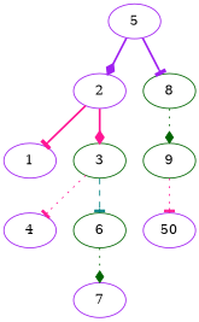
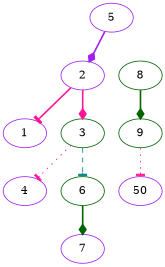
  digraph {
    node [color=purple]
    edge [arrowhead=tee color=deeppink style=bold]
    5
    2
    8 [color=darkgreen]
    1
    3 [color=darkgreen]
    9 [color=darkgreen]
    4
    6 [color=darkgreen]
    7
    n10 [label=50]
    5 -> 2 [arrowhead=diamond color=purple]
-   5 -> 8 [color=purple]
    2 -> 1
    2 -> 3 [arrowhead=diamond]
-   8 -> 9 [arrowhead=diamond color=darkgreen style=dotted]
+   8 -> 9 [arrowhead=diamond color=darkgreen]
    3 -> 4 [style=dotted]
    3 -> 6 [color=teal style=dashed]
    9 -> n10 [style=dotted]
-   6 -> 7 [arrowhead=diamond color=darkgreen style=dotted]
+   6 -> 7 [arrowhead=diamond color=darkgreen]
  }
